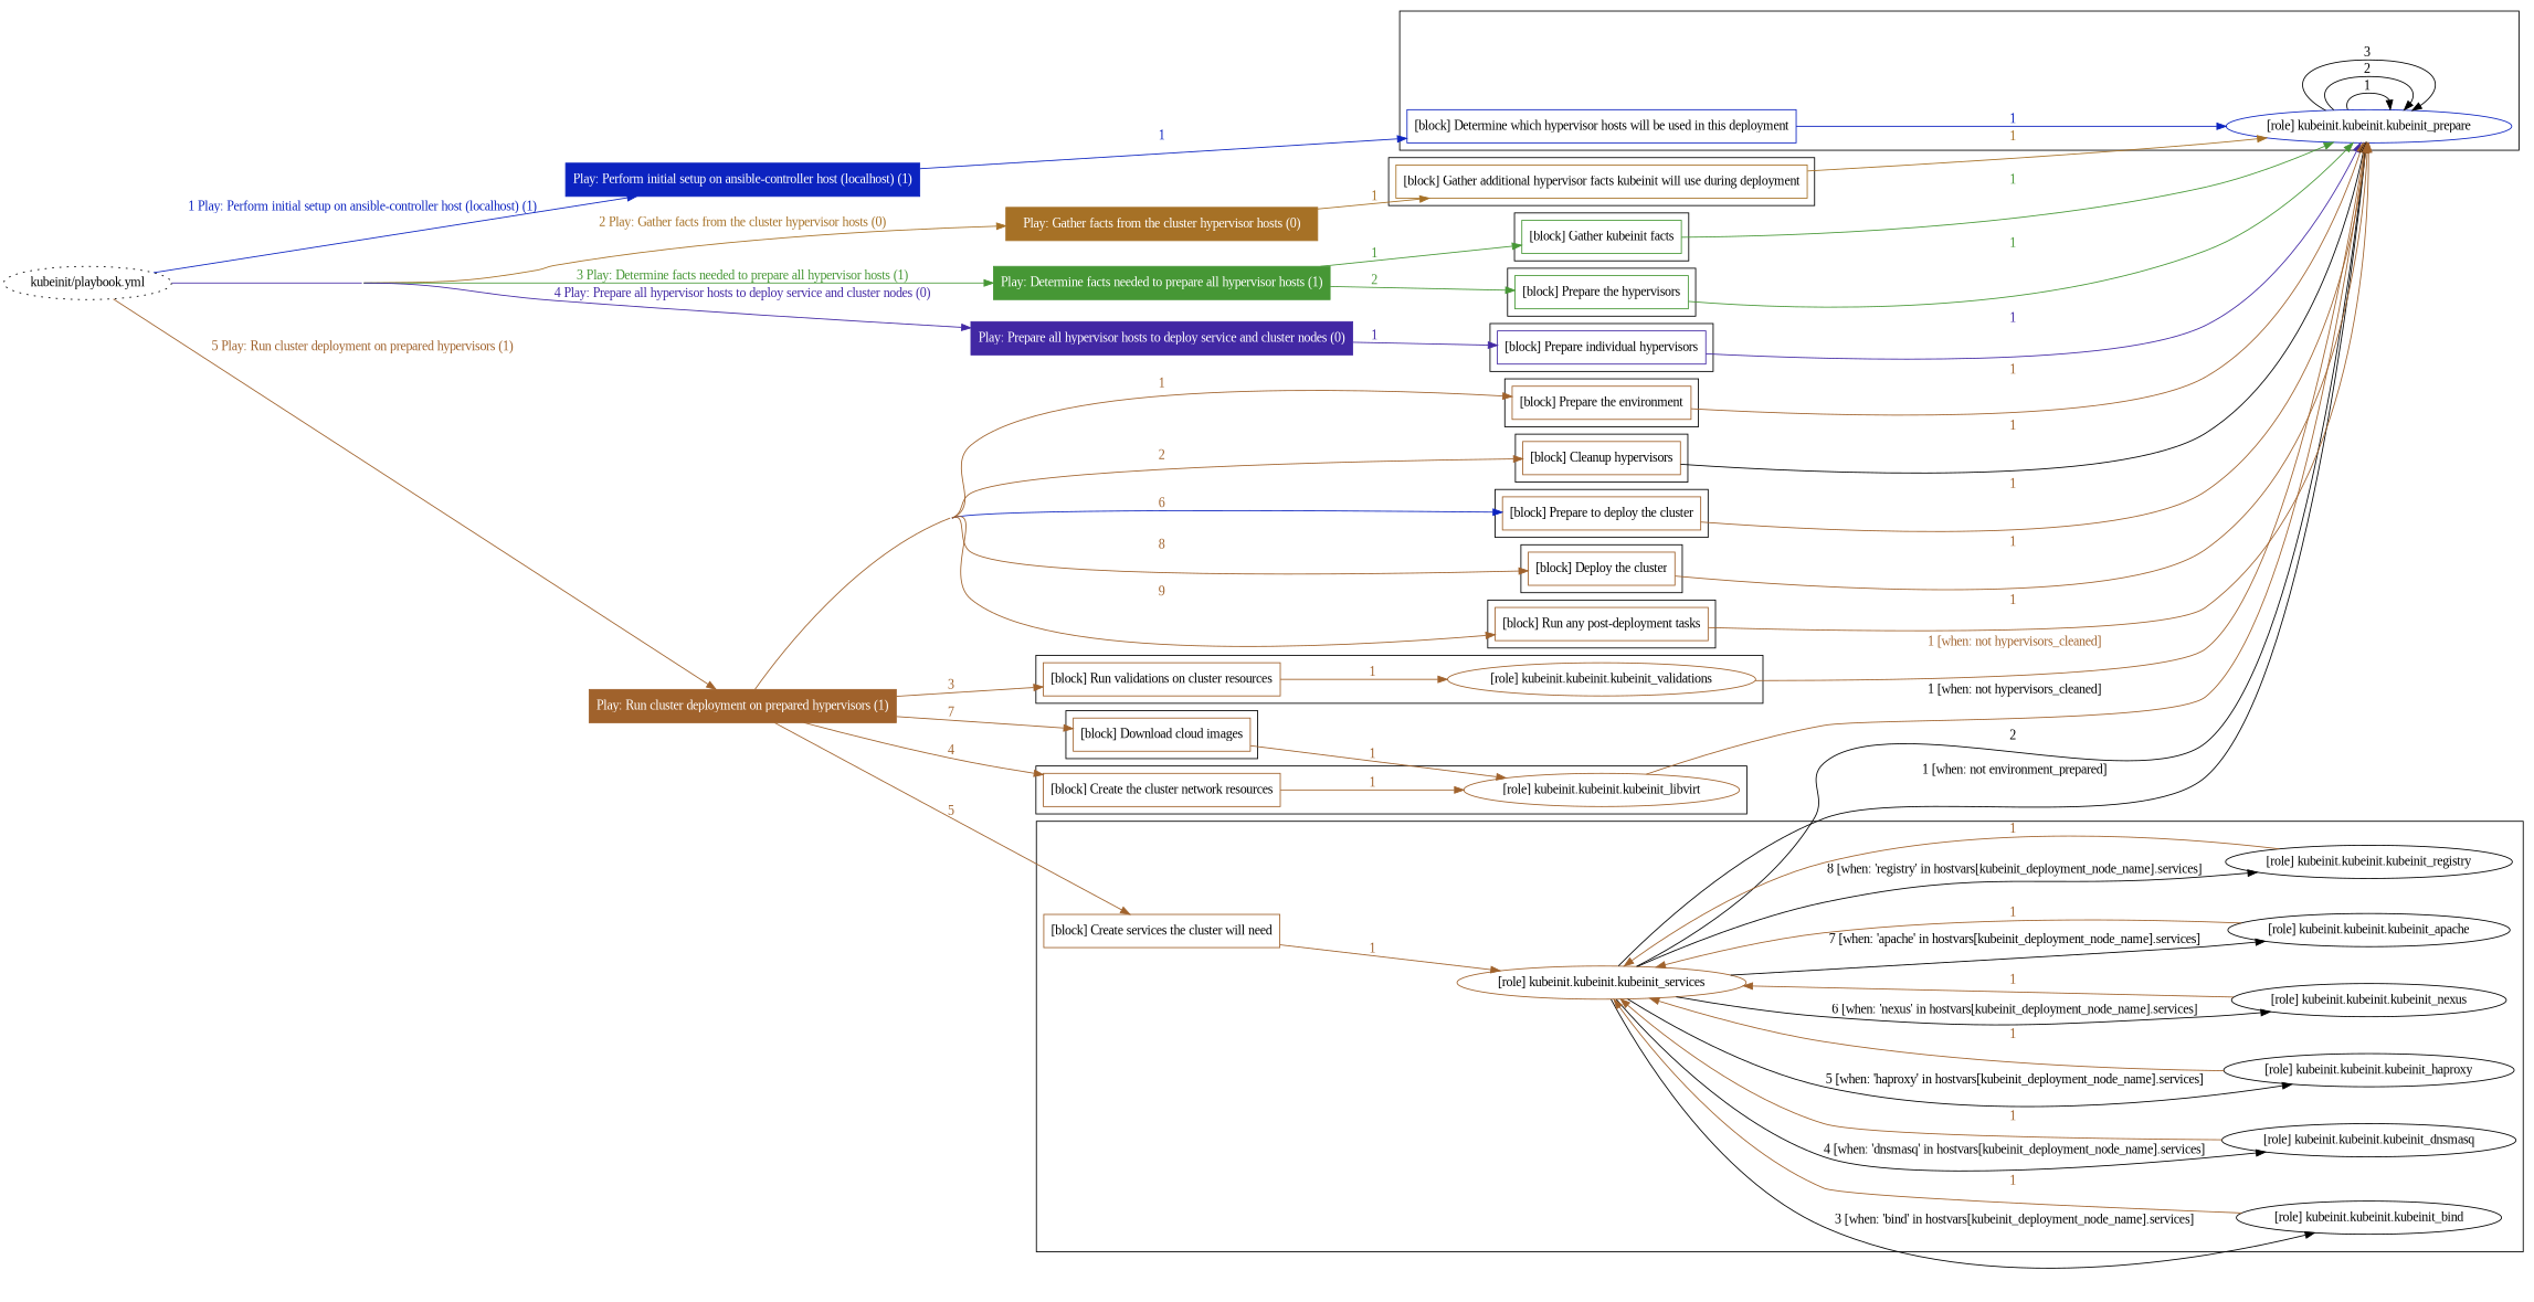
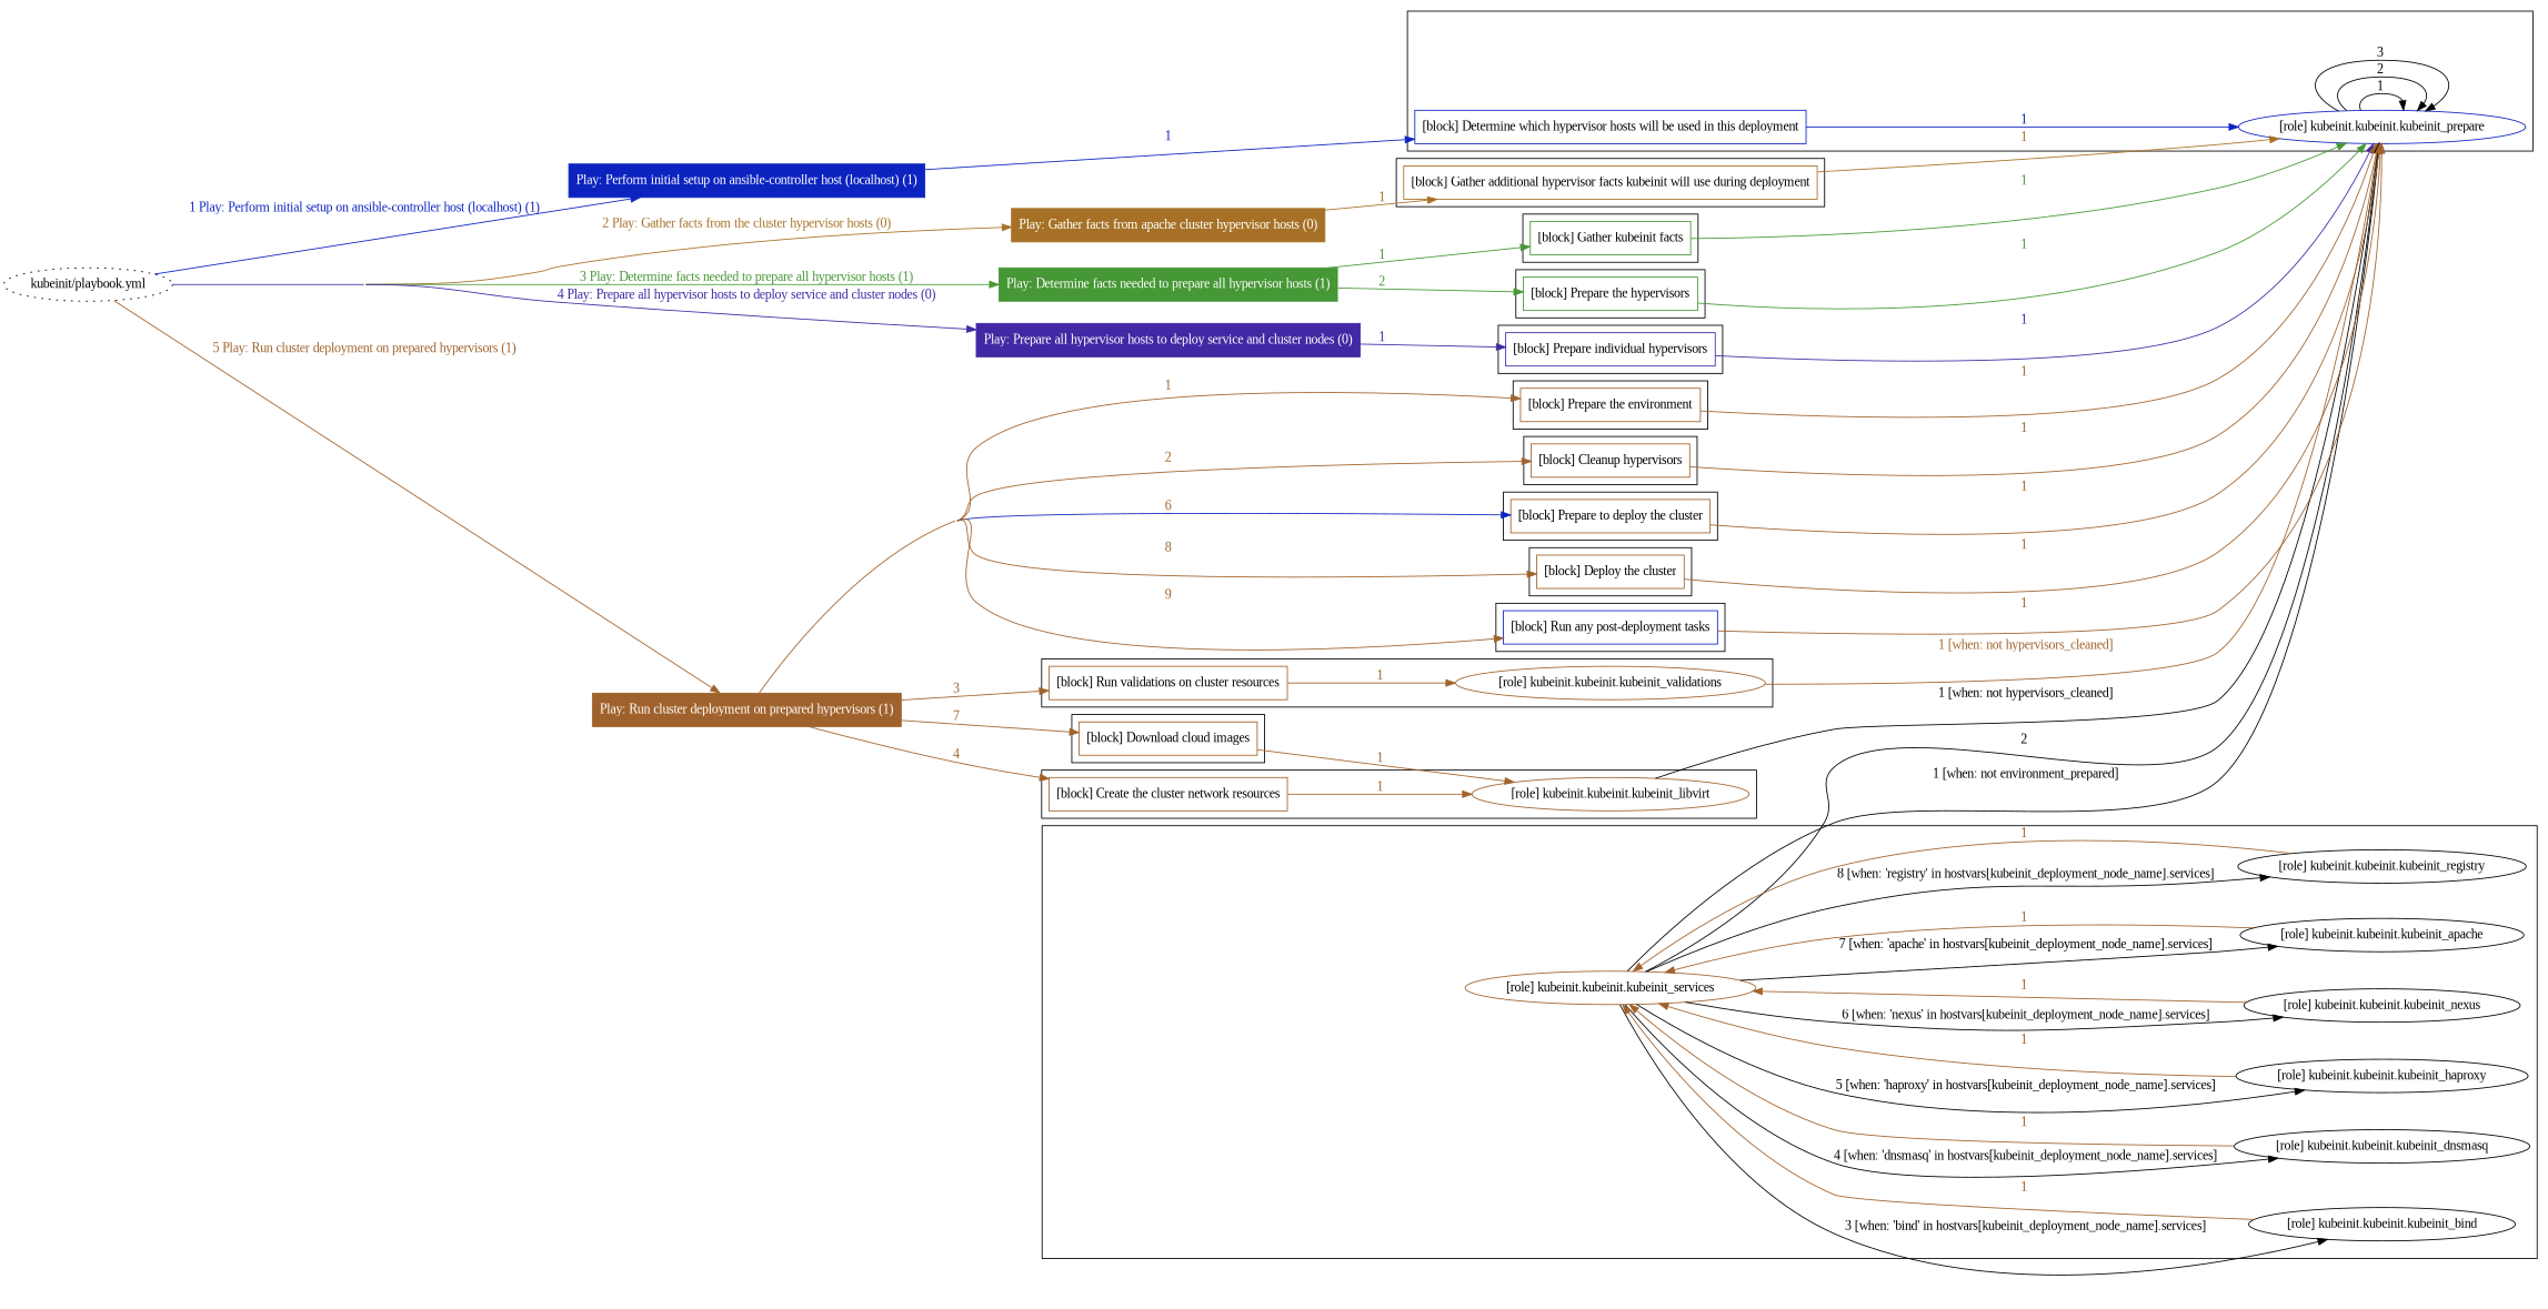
  digraph {
    concentrate=true
    fontname="Liberation Serif"
    ordering=in
    rankdir=LR
    node [color="#a0622c" fontname="Liberation Serif" shape=box]
    edge [color="#a0622c" fontcolor="#a0622c" fontname="Liberation Serif"]
    n1 [color="#0c23c0" label="[role] kubeinit.kubeinit.kubeinit_prepare" shape=""]
    n2 [color="#0c23c0" label="[block] Determine which hypervisor hosts will be used in this deployment"]
    n3 [color="#0c23c0" fontcolor="#ffffff" label="Play: Perform initial setup on ansible-controller host (localhost) (1)" style=filled]
    n4 [color="#a67126" label="[block] Gather additional hypervisor facts kubeinit will use during deployment"]
-   n5 [color="#a67126" fontcolor="#ffffff" label="Play: Gather facts from the cluster hypervisor hosts (0)" style=filled]
+   n5 [color="#a67126" fontcolor="#ffffff" label="Play: Gather facts from apache cluster hypervisor hosts (0)" style=filled]
    n6 [color="#469735" label="[block] Gather kubeinit facts"]
    n7 [color="#469735" label="[block] Prepare the hypervisors"]
    n8 [color="#469735" fontcolor="#ffffff" label="Play: Determine facts needed to prepare all hypervisor hosts (1)" style=filled]
    n9 [color="#4228a4" label="[block] Prepare individual hypervisors"]
    n10 [color="#4228a4" fontcolor="#ffffff" label="Play: Prepare all hypervisor hosts to deploy service and cluster nodes (0)" style=filled]
    n11 [label="[block] Prepare the environment"]
    n12 [label="[block] Cleanup hypervisors"]
    n13 [label="[role] kubeinit.kubeinit.kubeinit_validations" shape=""]
    n14 [label="[block] Run validations on cluster resources"]
    n15 [label="[role] kubeinit.kubeinit.kubeinit_libvirt" shape=""]
    n16 [label="[block] Create the cluster network resources"]
    n17 [label="[role] kubeinit.kubeinit.kubeinit_services" shape=""]
    n18 [color=black label="[role] kubeinit.kubeinit.kubeinit_bind" shape=""]
    n19 [color=black label="[role] kubeinit.kubeinit.kubeinit_dnsmasq" shape=""]
    n20 [color=black label="[role] kubeinit.kubeinit.kubeinit_haproxy" shape=""]
    n21 [color=black label="[role] kubeinit.kubeinit.kubeinit_nexus" shape=""]
    n22 [color=black label="[role] kubeinit.kubeinit.kubeinit_apache" shape=""]
    n23 [color=black label="[role] kubeinit.kubeinit.kubeinit_registry" shape=""]
-   n24 [label="[block] Create services the cluster will need"]
    n25 [label="[block] Prepare to deploy the cluster"]
    n26 [label="[block] Download cloud images"]
    n27 [label="[block] Deploy the cluster"]
-   n28 [label="[block] Run any post-deployment tasks"]
+   n28 [color="#0c23c0" label="[block] Run any post-deployment tasks"]
    n29 [fontcolor="#ffffff" label="Play: Run cluster deployment on prepared hypervisors (1)" style=filled]
    "kubeinit/playbook.yml" [style=dotted color="" shape=""]
    subgraph sub_1 {
      n3
      subgraph cluster_2 {
        n2
        subgraph sub_3 {
          n1
        }
      }
    }
    subgraph sub_4 {
      n1
      n5
      subgraph cluster_5 {
        n4
      }
    }
    subgraph sub_6 {
      n1
      n8
      subgraph cluster_7 {
        n6
      }
      subgraph cluster_8 {
        n7
      }
    }
    subgraph sub_9 {
      n1
      n10
      subgraph cluster_10 {
        n9
      }
    }
    subgraph sub_11 {
      n1
      n29
      subgraph cluster_12 {
        n11
      }
      subgraph cluster_13 {
        n12
      }
      subgraph cluster_14 {
        n14
        subgraph sub_15 {
          n13
        }
      }
      subgraph cluster_16 {
        n16
        subgraph sub_17 {
          n15
        }
      }
      subgraph cluster_18 {
-       n24
        subgraph sub_19 {
          subgraph sub_20 {
            n17
            n18
          }
          subgraph sub_21 {
            n17
            n19
          }
          subgraph sub_22 {
            n17
            n20
          }
          subgraph sub_23 {
            n17
            n21
          }
          subgraph sub_24 {
            n17
            n22
          }
          subgraph sub_25 {
            n17
            n23
          }
        }
      }
      subgraph cluster_26 {
        n25
      }
      subgraph cluster_27 {
        n26
      }
      subgraph cluster_28 {
        n27
      }
      subgraph cluster_29 {
        n28
      }
    }
    n1 -> n1 [color=black fontcolor=black label="1 "]
    n1 -> n1 [color=black fontcolor=black label="2 "]
    n1 -> n1 [color=black fontcolor=black label="3 "]
    n2 -> n1 [color="#0c23c0" fontcolor="#0c23c0" label="1 "]
    n3 -> n2 [color="#0c23c0" fontcolor="#0c23c0" label=1]
    n4 -> n1 [color="#a67126" fontcolor="#a67126" label="1 "]
    n5 -> n4 [color="#a67126" fontcolor="#a67126" label=1]
    n6 -> n1 [color="#469735" fontcolor="#469735" label="1 "]
    n7 -> n1 [color="#469735" fontcolor="#469735" label="1 "]
    n8 -> n6 [color="#469735" fontcolor="#469735" label=1]
    n8 -> n7 [color="#469735" fontcolor="#469735" label=2]
    n9 -> n1 [color="#4228a4" fontcolor="#4228a4" label="1 "]
    n10 -> n9 [color="#4228a4" fontcolor="#4228a4" label=1]
    n11 -> n1 [label="1 "]
-   n12 -> n1 [color=black label="1 "]
+   n12 -> n1 [label="1 "]
    n13 -> n1 [label="1 [when: not hypervisors_cleaned]"]
    n14 -> n13 [label="1 "]
-   n15 -> n1 [fontcolor=black label="1 [when: not hypervisors_cleaned]"]
+   n15 -> n1 [color=black fontcolor=black label="1 [when: not hypervisors_cleaned]"]
    n16 -> n15 [label="1 "]
    n17 -> n1 [color=black fontcolor=black label="1 [when: not environment_prepared]"]
    n17 -> n1 [color=black fontcolor=black label="2 "]
    n17 -> n18 [color=black fontcolor=black label="3 [when: 'bind' in hostvars[kubeinit_deployment_node_name].services]"]
    n17 -> n19 [color=black fontcolor=black label="4 [when: 'dnsmasq' in hostvars[kubeinit_deployment_node_name].services]"]
    n17 -> n20 [color=black fontcolor=black label="5 [when: 'haproxy' in hostvars[kubeinit_deployment_node_name].services]"]
    n17 -> n21 [color=black fontcolor=black label="6 [when: 'nexus' in hostvars[kubeinit_deployment_node_name].services]"]
    n17 -> n22 [color=black fontcolor=black label="7 [when: 'apache' in hostvars[kubeinit_deployment_node_name].services]"]
    n17 -> n23 [color=black fontcolor=black label="8 [when: 'registry' in hostvars[kubeinit_deployment_node_name].services]"]
    n18 -> n17 [label="1 "]
    n19 -> n17 [label="1 "]
    n20 -> n17 [label="1 "]
    n21 -> n17 [label="1 "]
    n22 -> n17 [label="1 "]
    n23 -> n17 [label="1 "]
-   n24 -> n17 [label="1 "]
    n25 -> n1 [label="1 "]
    n26 -> n15 [label="1 "]
    n27 -> n1 [label="1 "]
    n28 -> n1 [label="1 "]
    n29 -> n11 [label=1]
    n29 -> n12 [label=2]
    n29 -> n14 [label=3]
    n29 -> n16 [label=4]
-   n29 -> n24 [label=5]
    n29 -> n25 [color="#0c23c0" label=6]
    n29 -> n26 [label=7]
    n29 -> n27 [label=8]
    n29 -> n28 [label=9]
    "kubeinit/playbook.yml" -> n3 [color="#0c23c0" fontcolor="#0c23c0" label="1 Play: Perform initial setup on ansible-controller host (localhost) (1)"]
    "kubeinit/playbook.yml" -> n5 [color="#a67126" fontcolor="#a67126" label="2 Play: Gather facts from the cluster hypervisor hosts (0)"]
    "kubeinit/playbook.yml" -> n8 [color="#469735" fontcolor="#469735" label="3 Play: Determine facts needed to prepare all hypervisor hosts (1)"]
    "kubeinit/playbook.yml" -> n10 [color="#4228a4" fontcolor="#4228a4" label="4 Play: Prepare all hypervisor hosts to deploy service and cluster nodes (0)"]
    "kubeinit/playbook.yml" -> n29 [label="5 Play: Run cluster deployment on prepared hypervisors (1)"]
  }
